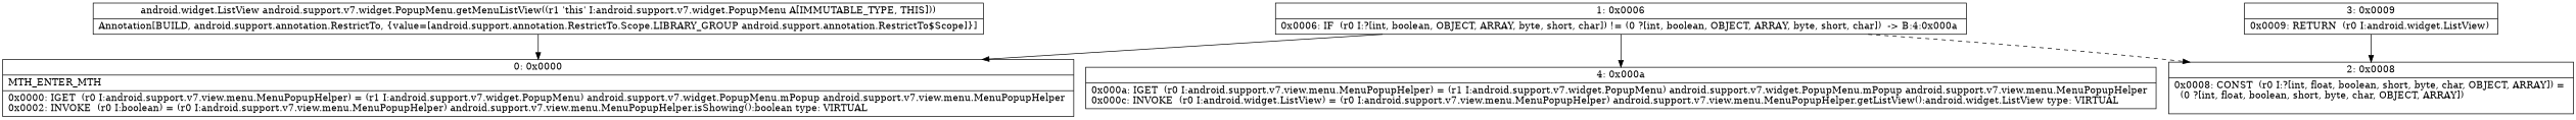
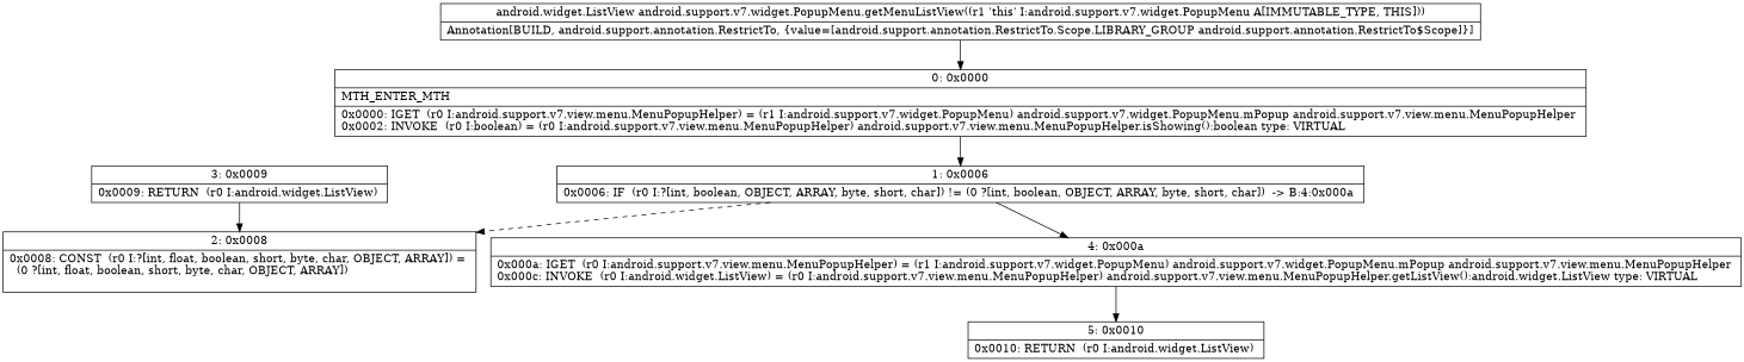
  digraph {
    node [shape=record]
    n1 [label="{0\:\ 0x0000|MTH_ENTER_MTH\l|0x0000: IGET  (r0 I:android.support.v7.view.menu.MenuPopupHelper) = (r1 I:android.support.v7.widget.PopupMenu) android.support.v7.widget.PopupMenu.mPopup android.support.v7.view.menu.MenuPopupHelper \l0x0002: INVOKE  (r0 I:boolean) = (r0 I:android.support.v7.view.menu.MenuPopupHelper) android.support.v7.view.menu.MenuPopupHelper.isShowing():boolean type: VIRTUAL \l}"]
    n2 [label="{1\:\ 0x0006|0x0006: IF  (r0 I:?[int, boolean, OBJECT, ARRAY, byte, short, char]) != (0 ?[int, boolean, OBJECT, ARRAY, byte, short, char])  \-\> B:4:0x000a \l}"]
    n3 [label="{2\:\ 0x0008|0x0008: CONST  (r0 I:?[int, float, boolean, short, byte, char, OBJECT, ARRAY]) = \l  (0 ?[int, float, boolean, short, byte, char, OBJECT, ARRAY])\l \l}"]
    n4 [label="{4\:\ 0x000a|0x000a: IGET  (r0 I:android.support.v7.view.menu.MenuPopupHelper) = (r1 I:android.support.v7.widget.PopupMenu) android.support.v7.widget.PopupMenu.mPopup android.support.v7.view.menu.MenuPopupHelper \l0x000c: INVOKE  (r0 I:android.widget.ListView) = (r0 I:android.support.v7.view.menu.MenuPopupHelper) android.support.v7.view.menu.MenuPopupHelper.getListView():android.widget.ListView type: VIRTUAL \l}"]
+   n5 [label="{5\:\ 0x0010|0x0010: RETURN  (r0 I:android.widget.ListView) \l}"]
    n6 [label="{3\:\ 0x0009|0x0009: RETURN  (r0 I:android.widget.ListView) \l}"]
    n7 [label="{android.widget.ListView android.support.v7.widget.PopupMenu.getMenuListView((r1 'this' I:android.support.v7.widget.PopupMenu A[IMMUTABLE_TYPE, THIS]))  | Annotation[BUILD, android.support.annotation.RestrictTo, \{value=[android.support.annotation.RestrictTo.Scope.LIBRARY_GROUP android.support.annotation.RestrictTo$Scope]\}]\l}"]
-   n2 -> n1
+   n1 -> n2
    n2 -> n3 [style=dashed]
    n2 -> n4
+   n4 -> n5
    n6 -> n3
    n7 -> n1
  }
